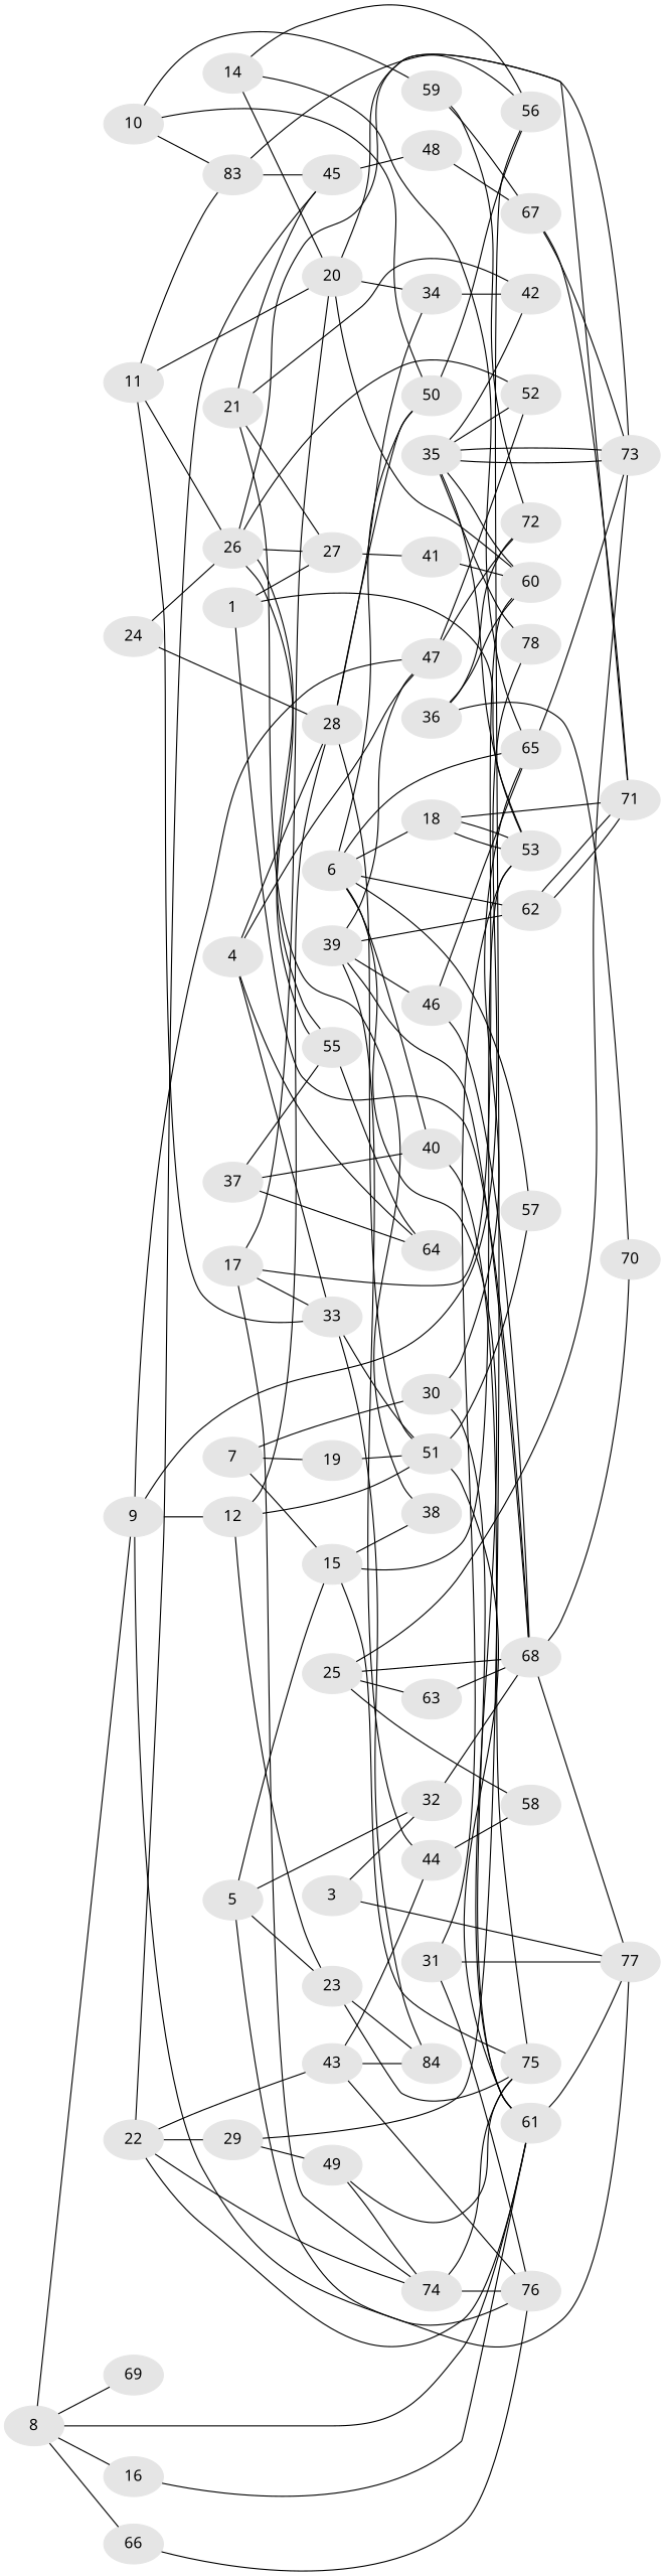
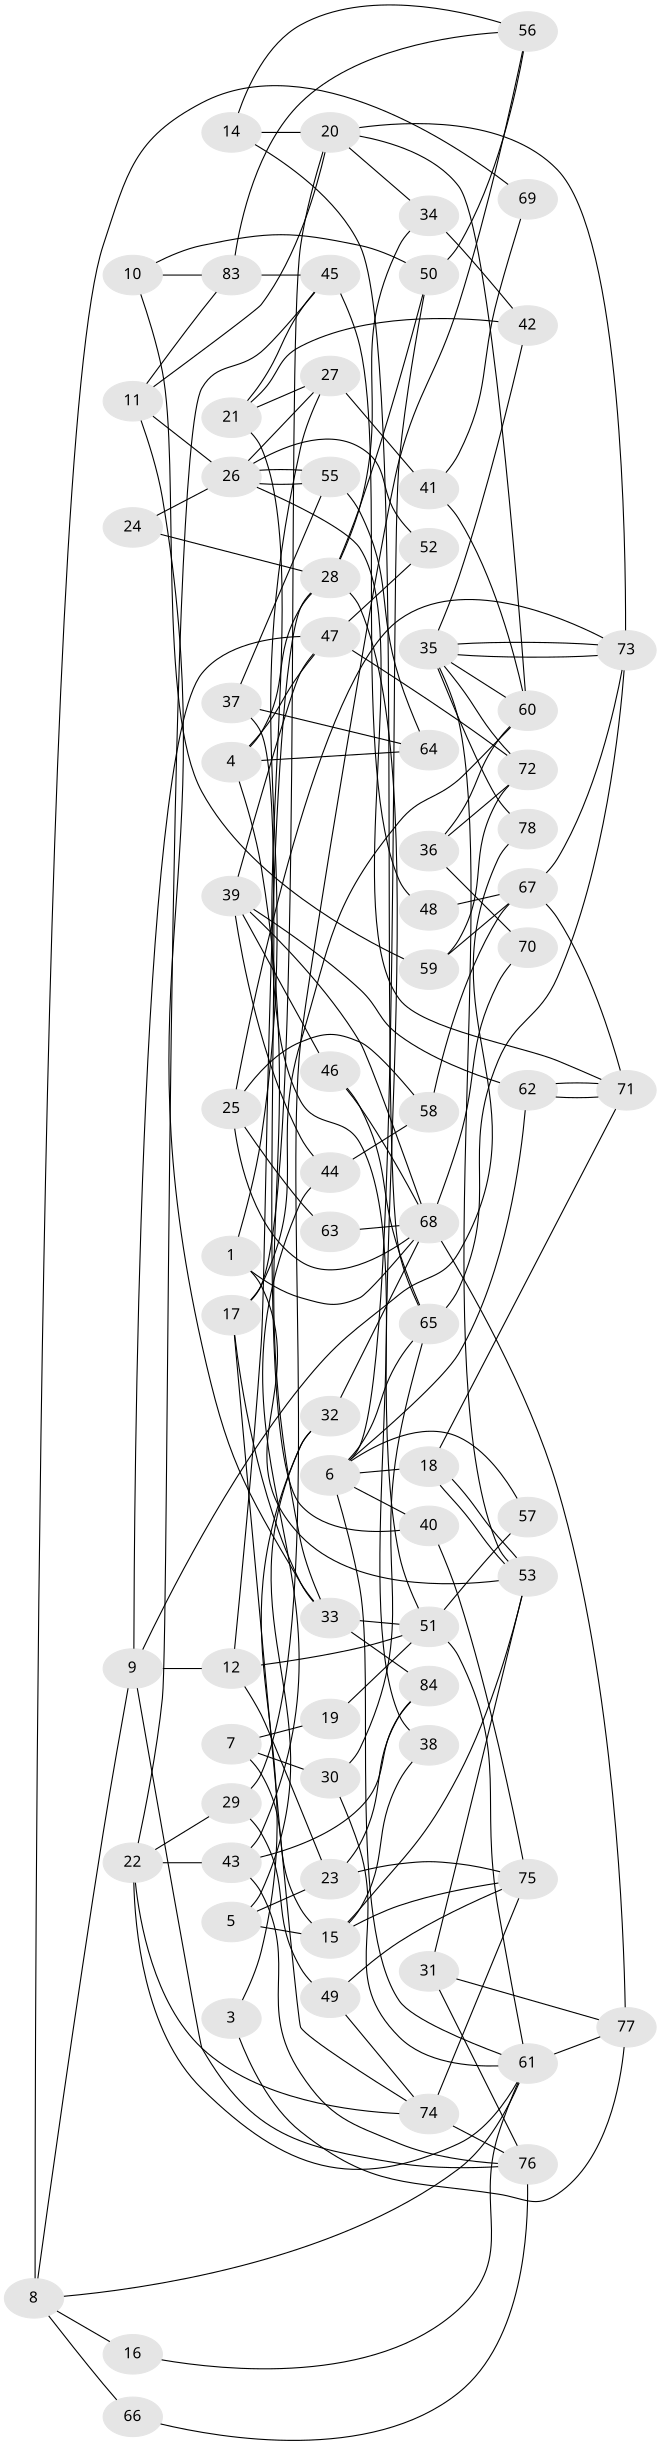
  graph {
    fontname="Noto Sans"
    rankdir=LR
    node [color=gray90 fontname="Noto Sans" style=filled]
    edge [fontname="Noto Sans"]
    1
    27
    53
    68
    41
    77
    70
    3
    32
    59
    72
    67
    66
    76
    4
    28
    33
    64
    47
    50
    51
    34
    n23 [label=84]
    5
    15
    23
    38
    75
    6
    18
    40
    57
    61
    62
    65
    71
    56
    73
    7
    19
    30
    8
    9
    16
    69
    12
    78
    52
    10
    n50 [label=83]
    45
    11
    20
    26
    60
    55
    48
    14
    17
    74
    42
    21
    22
    29
    43
    49
    44
    24
    25
    58
    63
    31
    35
    36
    37
    39
    46
    1 -- 27
    1 -- 53
    1 -- 68
    27 -- 41
    68 -- 77
    68 -- 70
+   41 -- 69
    41 -- 60
    3 -- 77
    3 -- 32
    32 -- 68
    59 -- 72
    59 -- 67
    67 -- 71
    67 -- 73
    66 -- 76
    4 -- 28
    4 -- 33
    4 -- 64
    4 -- 47
    28 -- 50
    28 -- 51
    28 -- 34
    33 -- 51
    33 -- n23
    47 -- 72
    47 -- 52
    50 -- 56
    51 -- 57
    51 -- 61
    34 -- 42
-   5 -- 77
    5 -- 32
    5 -- 15
    5 -- 23
    15 -- 53
    15 -- 38
    15 -- 75
    23 -- n23
    23 -- 75
    6 -- 50
    6 -- 18
    6 -- 40
    6 -- 57
    6 -- 61
    6 -- 62
    6 -- 65
    18 -- 53
    18 -- 53
    18 -- 71
    40 -- 75
    61 -- 77
    62 -- 71
    62 -- 71
    65 -- 73
    7 -- 15
    7 -- 19
    7 -- 30
    19 -- 51
    30 -- 61
    30 -- 65
    8 -- 66
    8 -- 61
    8 -- 9
    8 -- 16
    8 -- 69
    9 -- 76
    9 -- 47
    9 -- 12
    9 -- 78
    16 -- 61
    12 -- 28
    12 -- 51
    12 -- 23
    10 -- 59
    10 -- 50
    10 -- n50
    n50 -- 56
    n50 -- 45
    45 -- 48
    11 -- 33
    11 -- n50
    11 -- 20
    11 -- 26
    20 -- 34
    20 -- 73
    20 -- 60
    26 -- 27
    26 -- 71
    26 -- 52
    26 -- 55
    26 -- 55
    55 -- 64
    48 -- 67
    14 -- 65
    14 -- 56
    14 -- 20
    17 -- 33
    17 -- 20
    17 -- 60
    17 -- 74
    74 -- 76
    74 -- 75
    21 -- 27
    21 -- 38
    21 -- 45
    21 -- 42
    22 -- 61
    22 -- 45
    22 -- 74
    22 -- 29
    22 -- 43
    29 -- 56
    29 -- 49
    43 -- 76
    43 -- n23
    43 -- 44
    49 -- 75
    49 -- 74
    44 -- 58
    24 -- 28
    24 -- 26
    25 -- 68
    25 -- 73
    25 -- 58
    25 -- 63
+   58 -- 67
    63 -- 68
    31 -- 53
    31 -- 77
    31 -- 76
    35 -- 53
-   35 -- 52
+   35 -- 72
    35 -- 73
    35 -- 73
    35 -- 78
    35 -- 60
    35 -- 42
    36 -- 70
    36 -- 72
    36 -- 60
    37 -- 64
    37 -- 40
    37 -- 55
    39 -- 68
    39 -- 47
    39 -- 62
    39 -- 44
    39 -- 46
    46 -- 68
    46 -- 65
  }
